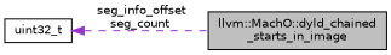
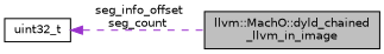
  digraph {
    rankdir=LR
    node [color=black fontname=Helvetica fontsize=10 shape=record]
-   n1 [fillcolor=grey75 fontcolor=black height=0.2 label="llvm::MachO::dyld_chained\l_starts_in_image" style=filled width=0.4]
+   n1 [fillcolor=grey75 fontcolor=black height=0.2 label="llvm::MachO::dyld_chained\l_llvm_in_image" style=filled width=0.4]
    n2 [height=0.2 label=uint32_t width=0.4]
    n2 -> n1 [color=darkorchid3 dir=back fontname=Helvetica fontsize=10 label=" seg_info_offset\nseg_count" labelfontname=Helvetica labelfontsize=10 style=dashed]
  }
